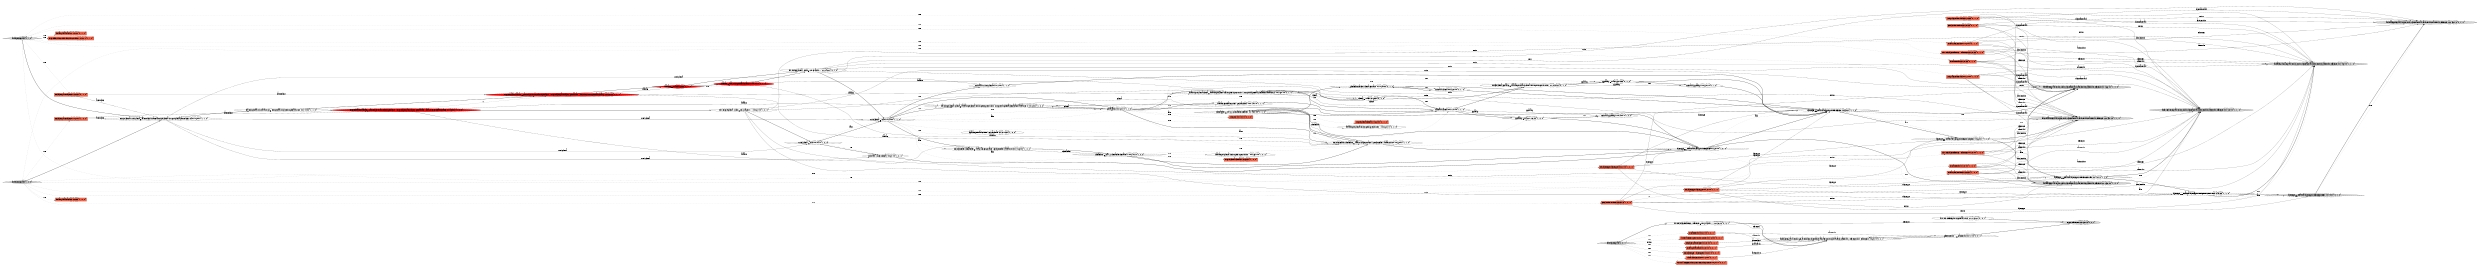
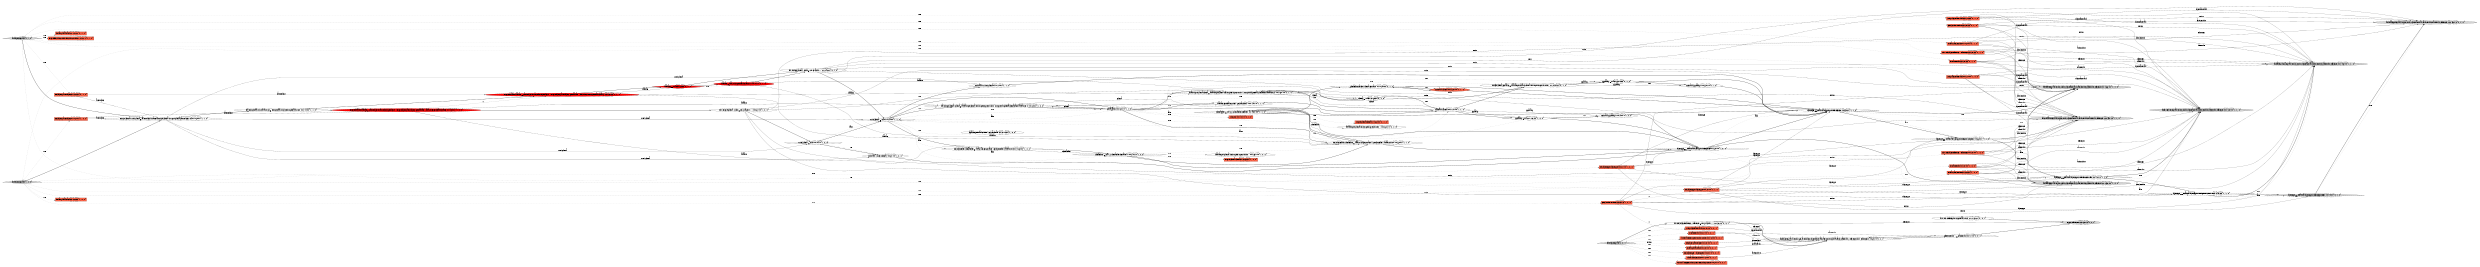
  digraph {
    rankdir=LR
    node [fillcolor=white shape=ellipse style=filled]
    edge [style=solid]
    n1 [fillcolor=tomato label="PostgreExecutionContext executionContext@@@2@@@['0', '1', '0']" shape=box]
    n2 [label="database.getSchemas(session.getProgressMonitor())@@@25@@@['1', '0', '0']"]
    n3 [fillcolor=tomato label="DBSObjectType objectType@@@2@@@['1', '0', '0']" shape=box]
    n4 [label="objectType == RelationalObjectType.TYPE_TABLE@@@35@@@['1', '1', '0']" shape=diamond]
    n5 [label="objectType == RelationalObjectType.TYPE_CONSTRAINT@@@38@@@['1', '1', '0']" shape=diamond]
    n6 [label="objectType == RelationalObjectType.TYPE_TABLE@@@32@@@['1', '0', '0']" shape=diamond]
    n7 [label="objectType == RelationalObjectType.TYPE_TABLE_COLUMN@@@44@@@['1', '1', '0']" shape=diamond]
    n8 [label="objectType == RelationalObjectType.TYPE_PROCEDURE@@@41@@@['1', '1', '0']" shape=diamond]
    n9 [fillcolor=lightgray label="findTablesByMask(session,nsList,objectNameMask,caseSensitive,maxResults,references)@@@36@@@['1', '1', '0']"]
    n10 [fillcolor=lightgray label="findConstraintsByMask(session,nsList,objectNameMask,caseSensitive,maxResults,references)@@@39@@@['1', '1', '0']"]
    n11 [fillcolor=lightgray label="findTablesByMask(session,nsList,objectNameMask,caseSensitive,maxResults,references)@@@33@@@['1', '0', '0']"]
    n12 [fillcolor=lightgray label="findTableColumnsByMask(session,nsList,objectNameMask,caseSensitive,maxResults,references)@@@45@@@['1', '1', '0']"]
    n13 [fillcolor=lightgray label="objectType == RelationalObjectType.TYPE_DATA_TYPE@@@47@@@['0', '1', '0']" shape=diamond]
    n14 [fillcolor=lightgray label="findProceduresByMask(session,nsList,objectNameMask,caseSensitive,maxResults,references)@@@42@@@['1', '1', '0']"]
    n15 [label="pgCatalog != null@@@21@@@['0', '1', '0']" shape=diamond]
    n16 [label="nsList.add(pgCatalog)@@@22@@@['0', '1', '0']"]
    n17 [label="database.getDefaultContext().getSearchPath()@@@11@@@['1', '0', '0']"]
    n18 [fillcolor=tomato label="int maxResults@@@2@@@['0', '0', '1']" shape=box]
    n19 [label="findObjectsByMask(session,type,parentObject,objectNameMask,caseSensitive,globalSearch,maxResults - references.size(),references)@@@6@@@['0', '0', '1']"]
    n20 [label="references.size() >= maxResults@@@7@@@['0', '0', '1']" shape=diamond]
    n21 [fillcolor=lightgray label="return references@@@15@@@['0', '0', '1']"]
    n22 [label="schemaFilter != null && schemaFilter.isEnabled()@@@27@@@['1', '1', '0']" shape=diamond]
    n23 [label="database.getSchemas(session.getProgressMonitor())@@@28@@@['0', '1', '0']"]
    n24 [fillcolor=tomato label="PostgreSchema schema@@@28@@@['0', '1', '0']" shape=box]
    n25 [label="schemaFilter.matches(schema.getName())@@@29@@@['0', '1', '0']" shape=diamond]
    n26 [label="DBSObjectFilter schemaFilter = dataSource.getContainer().getObjectFilter(,database,true)@@@26@@@['1', '1', '0']"]
-   n27 [label="nsList.add(schema)@@@30@@@['0', '1', '0']"]
+   n27 [fillcolor=tomato label="nsList.add(schema)@@@30@@@['0', '1', '0']"]
    n28 [fillcolor=tomato label="String sn@@@14@@@['0', '1', '0']" shape=box]
    n29 [fillcolor=tomato label="String objectNameMask@@@2@@@['0', '1', '0']" shape=box]
    n30 [fillcolor=lightgray label="findDataTypesByMask(session,nsList,objectNameMask,caseSensitive,maxResults,references)@@@48@@@['0', '1', '0']"]
    n31 [fillcolor=tomato label="int maxResults@@@2@@@['1', '0', '0']" shape=box]
    n32 [label="ownerSchema != null@@@10@@@['1', '1', '0']" shape=diamond]
    n33 [label="final PostgreSchema schema = database.getSchema(session.getProgressMonitor(),PostgreUtils.getRealSchemaName(database,sn))@@@12@@@['1', '0', '0']"]
    n34 [label="pgCatalog != null@@@18@@@['1', '0', '0']" shape=diamond]
    n35 [label="!globalSearch@@@13@@@['1', '1', '0']" shape=diamond]
    n36 [label="nsList.add(0,ownerSchema)@@@11@@@['1', '1', '0']"]
    n37 [label="DBSObjectFilter schemaFilter = dataSource.getContainer().getObjectFilter(,database,true)@@@23@@@['1', '0', '0']"]
    n38 [label="schemaFilter != null && schemaFilter.isEnabled()@@@24@@@['1', '0', '0']" shape=diamond]
    n39 [label="nsList.add(schema)@@@17@@@['1', '1', '0']"]
    n40 [label="database.getDefaultContext().getSearchPath()@@@14@@@['1', '1', '0']"]
    n41 [label="nsList.add(pgCatalog)@@@19@@@['1', '0', '0']"]
    n42 [label="PostgreSchema pgCatalog = database.getCatalogSchema(session.getProgressMonitor())@@@20@@@['0', '1', '0']"]
    n43 [label="schema != null@@@16@@@['0', '1', '0']" shape=diamond]
    n44 [label="final PostgreSchema schema = database.getSchema(session.getProgressMonitor(),PostgreUtils.getRealSchemaName(database,sn))@@@15@@@['0', '1', '0']"]
    n45 [fillcolor=tomato label="PostgreSchema schema@@@25@@@['1', '0', '0']" shape=box]
    n46 [fillcolor=tomato label="DBSObject parentObject@@@2@@@['1', '0', '0']" shape=box]
    n47 [label="PostgreSchema ownerSchema = parentObject instanceof PostgreSchema? (PostgreSchema)parentObject: null@@@3@@@['1', '1', '0']"]
    n48 [fillcolor=red label="PostgreDatabase database = parentObject instanceof PostgreObject? ((PostgreObject)parentObject).getDatabase(): dataSource.getDefaultInstance()@@@5@@@['1', '0', '0']"]
    n49 [label="ownerSchema != null@@@7@@@['1', '0', '0']" shape=diamond]
    n50 [label="nsList.add(0,ownerSchema)@@@8@@@['1', '0', '0']"]
    n51 [label="final PostgreDataSource dataSource = (PostgreDataSource)session.getDataSource()@@@4@@@['1', '1', '0']"]
    n52 [fillcolor=red label="PostgreDatabase database = parentObject instanceof PostgreObject? ((PostgreObject)parentObject).getDatabase(): executionContext.getDefaultCatalog()@@@5@@@['0', '1', '0']"]
    n53 [label="List<PostgreSchema> nsList = new ArrayList<>()@@@6@@@['1', '0', '0']"]
    n54 [fillcolor=tomato label="String objectNameMask@@@2@@@['1', '0', '0']" shape=box]
    n55 [fillcolor=tomato label="boolean caseSensitive@@@2@@@['0', '1', '0']" shape=box]
    n56 [label="throw new DBException(ex,getDataSource())@@@13@@@['0', '0', '1']"]
    n57 [fillcolor=tomato label="DBSObjectType(( objectTypes@@@2@@@['0', '0', '1']" shape=box]
    n58 [fillcolor=tomato label="boolean caseSensitive@@@2@@@['1', '0', '0']" shape=box]
    n59 [fillcolor=tomato label="List<DBSObjectReference> references@@@2@@@['0', '1', '0']" shape=box]
    n60 [fillcolor=lightgray label="findObjectsByMask['0', '1', '0']" shape=diamond]
    n61 [fillcolor=tomato label="int maxResults@@@2@@@['0', '1', '0']" shape=box]
    n62 [fillcolor=tomato label="DBSObject parentObject@@@2@@@['0', '1', '0']" shape=box]
    n63 [fillcolor=tomato label="DBSObjectType objectType@@@2@@@['0', '1', '0']" shape=box]
    n64 [fillcolor=tomato label="JDBCSession session@@@2@@@['0', '1', '0']" shape=box]
    n65 [fillcolor=tomato label="boolean globalSearch@@@2@@@['0', '1', '0']" shape=box]
    n66 [fillcolor=tomato label="boolean globalSearch@@@2@@@['1', '0', '0']" shape=box]
    n67 [fillcolor=red label="database == null@@@6@@@['0', '1', '0']" shape=diamond]
    n68 [fillcolor=tomato label="boolean caseSensitive@@@2@@@['0', '0', '1']" shape=box]
    n69 [fillcolor=tomato label="@NotNull DBCExecutionContext executionContext@@@2@@@['0', '0', '1']" shape=box]
+   n70 [fillcolor=tomato label="String objectNameMask@@@2@@@['0', '0', '1']" shape=box]
    n71 [fillcolor=tomato label="@NotNull DBRProgressMonitor monitor@@@2@@@['0', '0', '1']" shape=box]
    n72 [fillcolor=tomato label="JDBCSession session@@@2@@@['1', '0', '0']" shape=box]
    n73 [fillcolor=tomato label="boolean globalSearch@@@2@@@['0', '0', '1']" shape=box]
    n74 [fillcolor=lightgray label="findObjectsByMask['1', '0', '0']" shape=diamond]
    n75 [fillcolor=tomato label="List<DBSObjectReference> references@@@2@@@['1', '0', '0']" shape=box]
    n76 [label="List<PostgreSchema> nsList = new ArrayList<>()@@@9@@@['0', '1', '0']"]
    n77 [fillcolor=red label="database = dataSource.getDefaultInstance()@@@7@@@['0', '1', '0']"]
    n78 [fillcolor=lightgray label="findObjectsByMask['0', '0', '1']" shape=diamond]
    n79 [fillcolor=tomato label="DBSObject parentObject@@@2@@@['0', '0', '1']" shape=box]
    n80 [label="List<DBSObjectReference> references = new ArrayList<>()@@@3@@@['0', '0', '1']"]
    n3 -> n4 [label=objectType]
    n3 -> n5 [label=objectType]
    n3 -> n6 [label=objectType]
    n3 -> n7 [label=objectType]
    n3 -> n8 [label=objectType]
    n4 -> n5 [style=bold]
    n4 -> n5 [label=false style=dotted]
    n4 -> n9 [label=true style=dotted]
    n4 -> n9 [style=bold]
    n5 -> n8 [label=false style=dotted]
    n5 -> n8 [style=bold]
    n5 -> n10 [label=true style=dotted]
    n5 -> n10 [style=bold]
    n6 -> n4 [label=false style=dotted]
    n6 -> n4 [style=bold]
    n6 -> n11 [style=bold]
    n6 -> n11 [label=true style=dotted]
    n7 -> n12 [label=true style=dotted]
    n7 -> n12 [style=bold]
    n7 -> n13 [style=bold]
    n7 -> n13 [label=false style=dotted]
    n8 -> n7 [label=false style=dotted]
    n8 -> n7 [style=bold]
    n8 -> n14 [label=true style=dotted]
    n8 -> n14 [style=bold]
    n13 -> n30 [label=true style=dotted]
    n13 -> n30 [style=bold]
    n15 -> n4 [style=bold]
    n15 -> n16 [label=true style=dotted]
    n15 -> n16 [style=bold]
    n16 -> n4 [style=bold]
    n18 -> n19 [label=maxResults]
    n18 -> n20 [label=maxResults]
    n19 -> n20 [style=bold]
    n20 -> n19 [style=bold]
    n20 -> n21 [style=bold]
    n22 -> n4 [style=bold]
    n22 -> n6 [style=bold]
    n22 -> n23 [label=true style=dotted]
    n22 -> n24 [label=true style=dotted]
    n22 -> n25 [style=bold]
    n22 -> n25 [label=true style=dotted]
    n22 -> n26 [style=bold]
    n25 -> n4 [style=bold]
    n25 -> n27 [style=bold]
    n25 -> n27 [label=true style=dotted]
    n26 -> n6 [style=bold]
    n26 -> n22 [label=true style=dotted]
    n26 -> n22 [label=schemaFilter]
    n26 -> n22 [style=bold]
    n27 -> n4 [style=bold]
    n27 -> n25 [style=bold]
    n29 -> n9 [label=objectNameMask]
    n29 -> n10 [label=objectNameMask]
    n29 -> n12 [label=objectNameMask]
    n29 -> n14 [label=objectNameMask]
    n29 -> n30 [label=objectNameMask]
    n31 -> n9 [label=maxResults]
    n31 -> n10 [label=maxResults]
    n31 -> n11 [label=maxResults]
    n31 -> n12 [label=maxResults]
    n31 -> n14 [label=maxResults]
    n32 -> n17 [label=true style=dotted]
    n32 -> n33 [style=bold]
    n32 -> n33 [label=true style=dotted]
-   n32 -> n34 [label=true style=dotted]
+   n34 -> n32 [label=true style=dotted]
    n32 -> n35 [style=bold]
    n32 -> n35 [label=true style=dotted]
    n32 -> n35 [label=false style=dotted]
    n32 -> n36 [style=bold]
    n32 -> n36 [label=true style=dotted]
    n32 -> n37 [label=false style=dotted]
    n32 -> n37 [style=bold]
    n32 -> n38 [label=false style=dotted]
    n32 -> n39 [label=true style=dotted]
    n33 -> n35 [label=schema]
    n33 -> n35 [style=bold]
    n33 -> n40 [label=schema]
    n34 -> n6 [style=bold]
    n34 -> n41 [style=bold]
    n34 -> n41 [label=true style=dotted]
    n35 -> n15 [label=true style=dotted]
    n35 -> n22 [label=false style=dotted]
    n35 -> n26 [label=false style=dotted]
    n35 -> n26 [style=bold]
    n35 -> n28 [label=true style=dotted]
    n35 -> n33 [style=bold]
    n35 -> n39 [style=bold]
    n35 -> n40 [style=bold]
    n35 -> n40 [label=true style=dotted]
    n35 -> n42 [label=true style=dotted]
    n35 -> n43 [label=true style=dotted]
    n35 -> n44 [label=true style=dotted]
    n35 -> n44 [style=bold]
    n36 -> n4 [style=bold]
    n37 -> n38 [style=bold]
    n37 -> n38 [label=schemaFilter]
    n38 -> n2 [label=true style=dotted]
    n38 -> n6 [style=bold]
    n38 -> n26 [style=bold]
    n38 -> n26 [label=true style=dotted]
    n38 -> n45 [label=true style=dotted]
    n39 -> n34 [style=bold]
    n39 -> n34 [label=pgCatalog]
    n39 -> n41 [label=pgCatalog]
    n39 -> n42 [style=bold]
    n39 -> n44 [style=bold]
    n40 -> n33 [style=bold]
    n40 -> n39 [style=bold]
    n41 -> n6 [style=bold]
    n42 -> n15 [style=bold]
    n42 -> n15 [label=pgCatalog]
    n42 -> n16 [label=pgCatalog]
    n43 -> n39 [label=true style=dotted]
    n43 -> n39 [style=bold]
    n43 -> n42 [style=bold]
    n43 -> n44 [style=bold]
    n44 -> n39 [label=schema]
    n44 -> n43 [style=bold]
    n44 -> n43 [label=schema]
    n46 -> n47 [label=parentObject]
    n46 -> n48 [label=parentObject]
    n47 -> n32 [label=ownerSchema]
    n47 -> n36 [label=ownerSchema]
    n47 -> n49 [label=ownerSchema]
    n47 -> n50 [label=ownerSchema]
    n47 -> n51 [style=bold]
    n48 -> n33 [label=database]
    n48 -> n37 [label=database]
    n48 -> n52 [label=0 style=dashed]
    n48 -> n53 [style=bold]
    n49 -> n32 [style=bold]
    n49 -> n32 [label=false style=dotted]
    n49 -> n50 [style=bold]
    n49 -> n50 [label=true style=dotted]
    n50 -> n6 [style=bold]
    n51 -> n48 [style=bold]
    n51 -> n52 [style=bold]
    n52 -> n26 [label=database]
    n52 -> n44 [label=database]
    n52 -> n67 [style=bold]
    n52 -> n67 [label=database]
    n53 -> n9 [label=nsList]
    n53 -> n10 [label=nsList]
    n53 -> n11 [label=nsList]
    n53 -> n12 [label=nsList]
    n53 -> n14 [label=nsList]
    n53 -> n49 [style=bold]
    n54 -> n9 [label=objectNameMask]
    n54 -> n10 [label=objectNameMask]
    n54 -> n11 [label=objectNameMask]
    n54 -> n12 [label=objectNameMask]
    n54 -> n14 [label=objectNameMask]
    n55 -> n9 [label=caseSensitive]
    n55 -> n10 [label=caseSensitive]
    n55 -> n12 [label=caseSensitive]
    n55 -> n14 [label=caseSensitive]
    n55 -> n30 [label=caseSensitive]
    n56 -> n21 [style=bold]
    n58 -> n9 [label=caseSensitive]
    n58 -> n10 [label=caseSensitive]
    n58 -> n11 [label=caseSensitive]
    n58 -> n12 [label=caseSensitive]
    n58 -> n14 [label=caseSensitive]
    n59 -> n9 [label=references]
    n59 -> n10 [label=references]
    n59 -> n12 [label=references]
    n59 -> n14 [label=references]
    n59 -> n30 [label=references]
    n60 -> n1 [label=true style=dotted]
    n60 -> n29 [label=true style=dotted]
    n60 -> n47 [style=bold]
    n60 -> n55 [label=true style=dotted]
    n60 -> n59 [label=true style=dotted]
    n60 -> n61 [label=true style=dotted]
    n60 -> n62 [label=true style=dotted]
    n60 -> n63 [label=true style=dotted]
-   n64 -> n60 [label=true style=dotted]
+   n60 -> n64 [label=true style=dotted]
    n60 -> n65 [label=true style=dotted]
    n61 -> n9 [label=maxResults]
    n61 -> n10 [label=maxResults]
    n61 -> n12 [label=maxResults]
    n61 -> n14 [label=maxResults]
    n61 -> n30 [label=maxResults]
    n62 -> n47 [label=parentObject]
    n62 -> n52 [label=parentObject]
    n63 -> n4 [label=objectType]
    n63 -> n5 [label=objectType]
    n63 -> n7 [label=objectType]
    n63 -> n8 [label=objectType]
    n63 -> n13 [label=objectType]
    n64 -> n9 [label=session]
    n64 -> n10 [label=session]
    n64 -> n12 [label=session]
    n64 -> n14 [label=session]
    n64 -> n30 [label=session]
    n67 -> n76 [style=bold]
    n67 -> n77 [style=bold]
    n67 -> n77 [label=true style=dotted]
    n68 -> n19 [label=caseSensitive]
+   n70 -> n19 [label=objectNameMask]
    n72 -> n9 [label=session]
    n72 -> n10 [label=session]
    n72 -> n11 [label=session]
    n72 -> n12 [label=session]
    n72 -> n14 [label=session]
    n72 -> n63 [label=0 style=dashed]
+   n72 -> n70 [label=0 style=dashed]
    n73 -> n19 [label=globalSearch]
    n74 -> n3 [label=true style=dotted]
    n74 -> n31 [label=true style=dotted]
    n74 -> n46 [label=true style=dotted]
    n74 -> n47 [style=bold]
    n74 -> n54 [label=true style=dotted]
    n74 -> n58 [label=true style=dotted]
    n74 -> n66 [label=true style=dotted]
    n74 -> n72 [label=true style=dotted]
    n74 -> n75 [label=true style=dotted]
    n75 -> n9 [label=references]
    n75 -> n10 [label=references]
    n75 -> n11 [label=references]
    n75 -> n12 [label=references]
    n75 -> n14 [label=references]
    n76 -> n9 [label=nsList]
    n76 -> n10 [label=nsList]
    n76 -> n12 [label=nsList]
    n76 -> n14 [label=nsList]
    n76 -> n30 [label=nsList]
    n76 -> n32 [style=bold]
    n77 -> n26 [label=database]
    n77 -> n44 [label=database]
    n77 -> n76 [style=bold]
    n78 -> n18 [label=true style=dotted]
    n78 -> n57 [label=true style=dashed]
    n78 -> n68 [label=true style=dotted]
    n78 -> n69 [label=true style=dotted]
+   n78 -> n70 [label=true style=dotted]
    n78 -> n71 [label=true style=dotted]
    n78 -> n73 [label=true style=dotted]
    n78 -> n79 [label=session style=dotted]
    n78 -> n80 [style=bold]
    n79 -> n19 [label=parentObject]
    n80 -> n19 [label=references]
    n80 -> n19 [style=bold]
    n80 -> n21 [label=references]
  }
